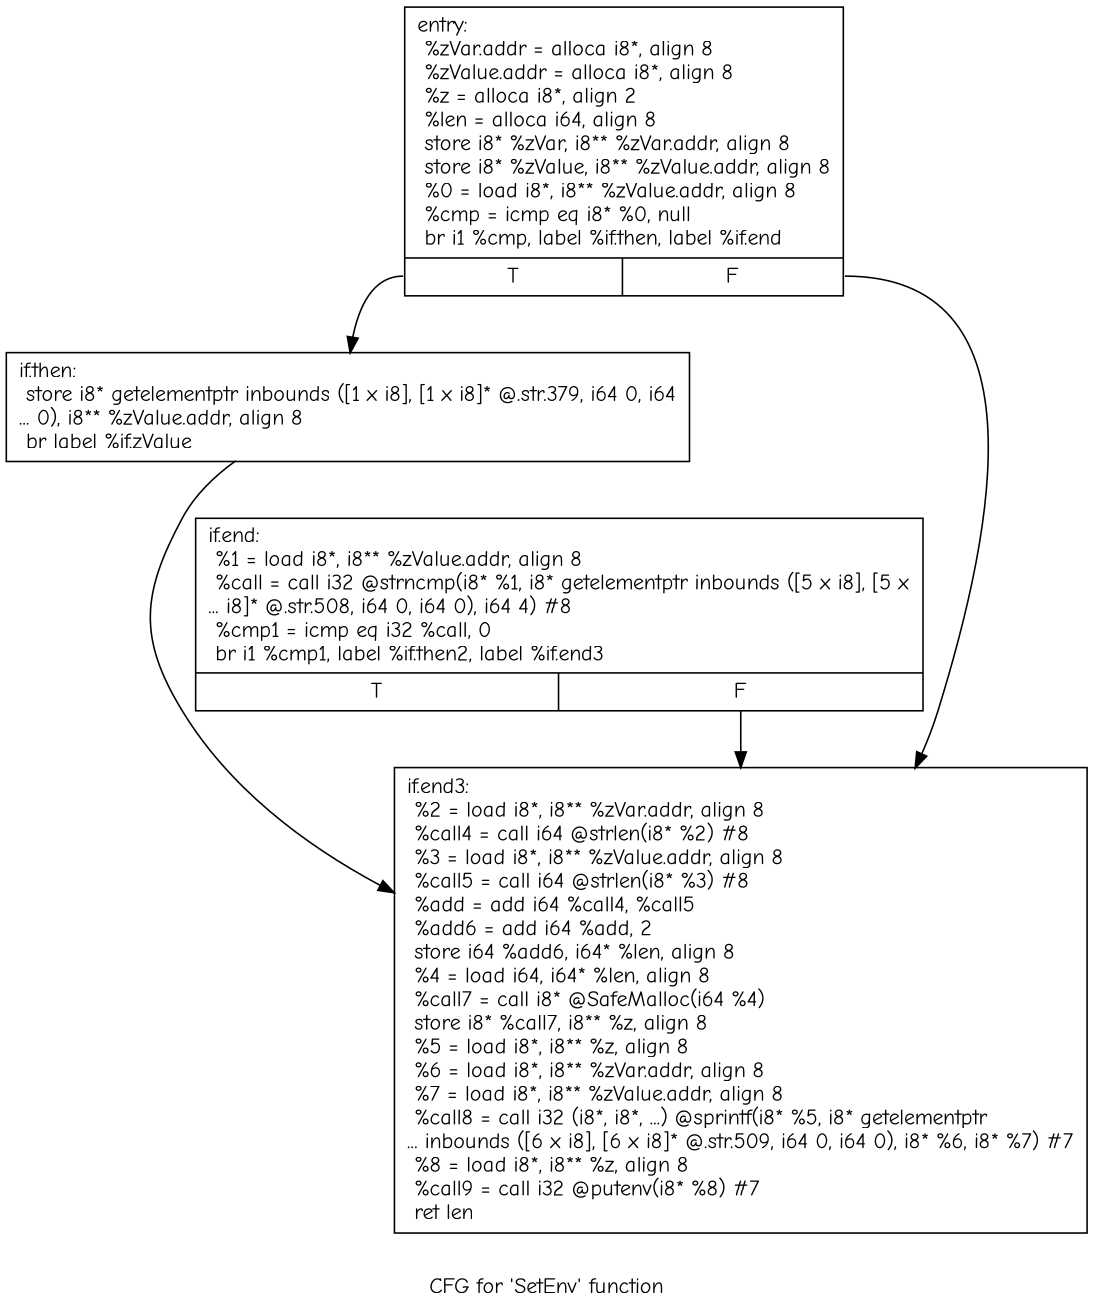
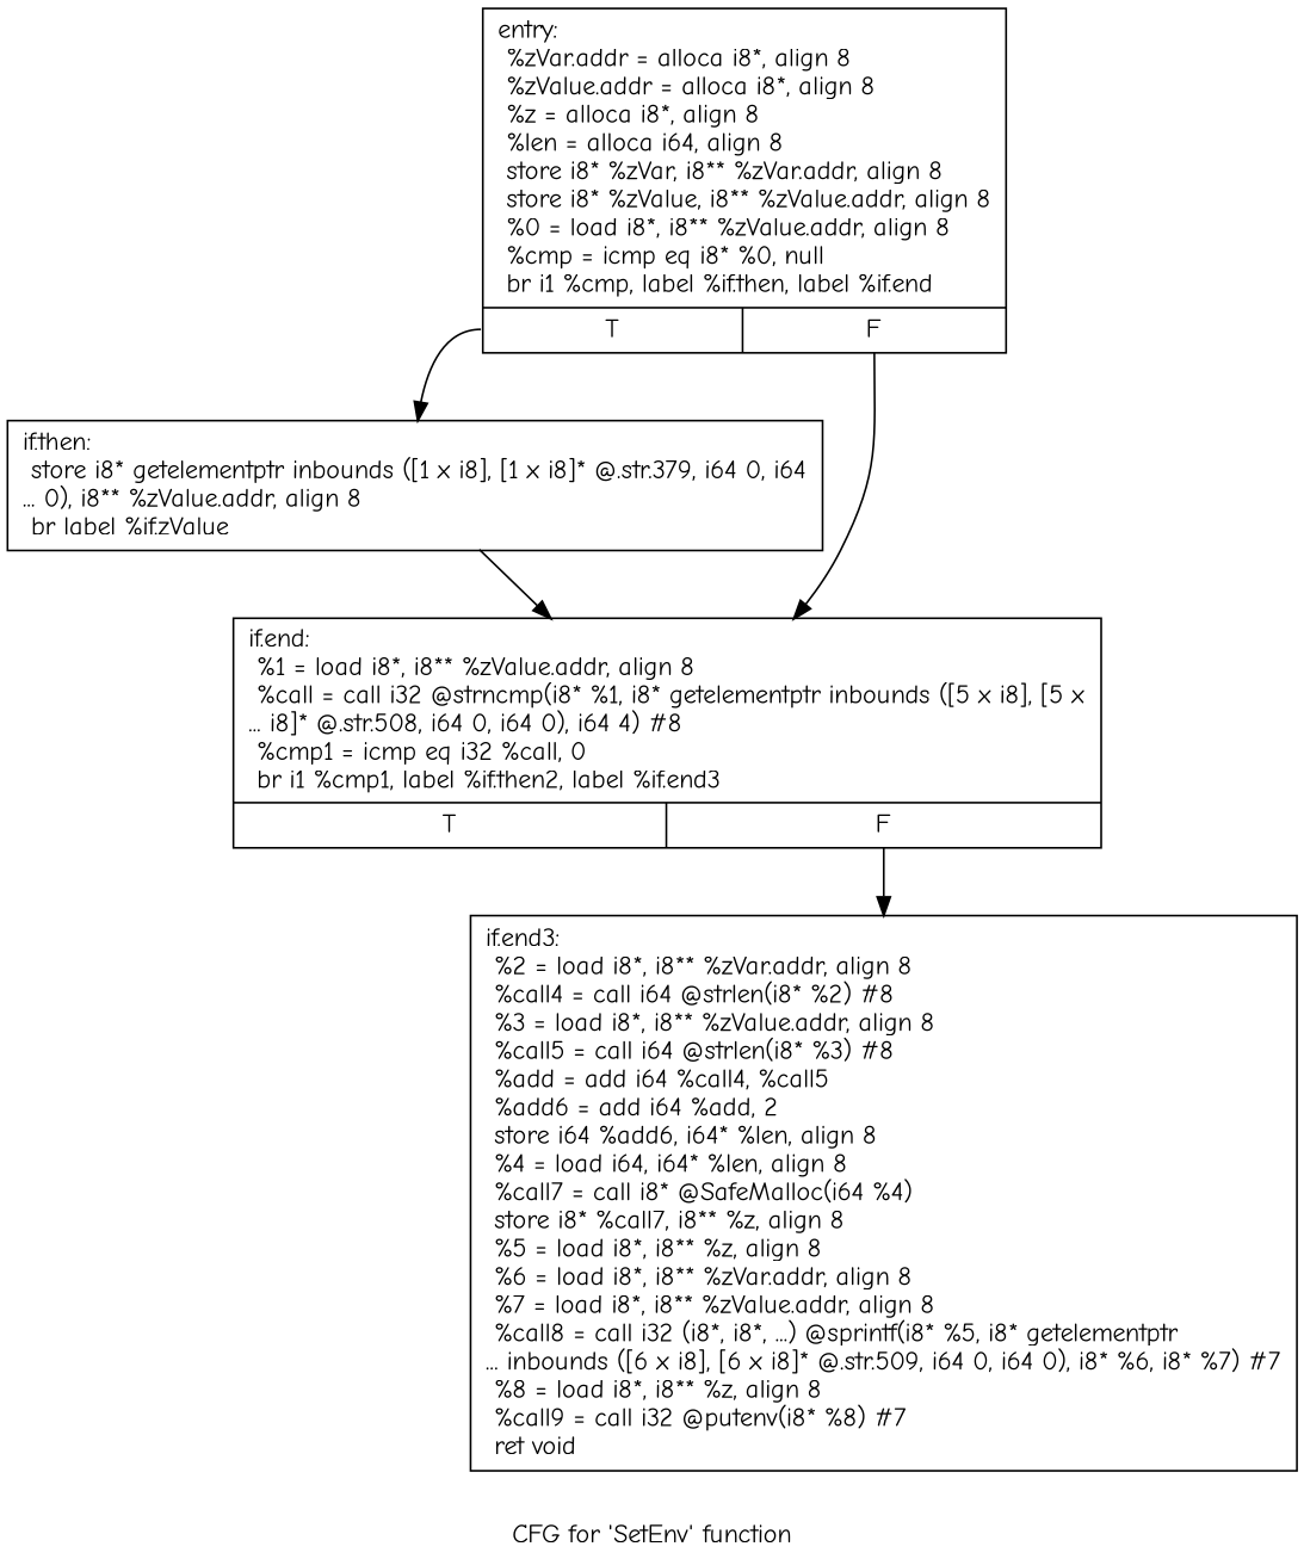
  digraph {
    fontname="Comic Neue"
    label="CFG for 'SetEnv' function"
    node [fontname="Comic Neue" shape=record]
    edge [fontname="Comic Neue" tailport=s1]
-   n1 [label="{entry:\l  %zVar.addr = alloca i8*, align 8\l  %zValue.addr = alloca i8*, align 8\l  %z = alloca i8*, align 2\l  %len = alloca i64, align 8\l  store i8* %zVar, i8** %zVar.addr, align 8\l  store i8* %zValue, i8** %zValue.addr, align 8\l  %0 = load i8*, i8** %zValue.addr, align 8\l  %cmp = icmp eq i8* %0, null\l  br i1 %cmp, label %if.then, label %if.end\l|{<s0>T|<s1>F}}"]
+   n1 [label="{entry:\l  %zVar.addr = alloca i8*, align 8\l  %zValue.addr = alloca i8*, align 8\l  %z = alloca i8*, align 8\l  %len = alloca i64, align 8\l  store i8* %zVar, i8** %zVar.addr, align 8\l  store i8* %zValue, i8** %zValue.addr, align 8\l  %0 = load i8*, i8** %zValue.addr, align 8\l  %cmp = icmp eq i8* %0, null\l  br i1 %cmp, label %if.then, label %if.end\l|{<s0>T|<s1>F}}"]
    n2 [label="{if.then:                                          \l  store i8* getelementptr inbounds ([1 x i8], [1 x i8]* @.str.379, i64 0, i64\l... 0), i8** %zValue.addr, align 8\l  br label %if.zValue\l}"]
    n3 [label="{if.end:                                           \l  %1 = load i8*, i8** %zValue.addr, align 8\l  %call = call i32 @strncmp(i8* %1, i8* getelementptr inbounds ([5 x i8], [5 x\l... i8]* @.str.508, i64 0, i64 0), i64 4) #8\l  %cmp1 = icmp eq i32 %call, 0\l  br i1 %cmp1, label %if.then2, label %if.end3\l|{<s0>T|<s1>F}}"]
-   n4 [label="{if.end3:                                          \l  %2 = load i8*, i8** %zVar.addr, align 8\l  %call4 = call i64 @strlen(i8* %2) #8\l  %3 = load i8*, i8** %zValue.addr, align 8\l  %call5 = call i64 @strlen(i8* %3) #8\l  %add = add i64 %call4, %call5\l  %add6 = add i64 %add, 2\l  store i64 %add6, i64* %len, align 8\l  %4 = load i64, i64* %len, align 8\l  %call7 = call i8* @SafeMalloc(i64 %4)\l  store i8* %call7, i8** %z, align 8\l  %5 = load i8*, i8** %z, align 8\l  %6 = load i8*, i8** %zVar.addr, align 8\l  %7 = load i8*, i8** %zValue.addr, align 8\l  %call8 = call i32 (i8*, i8*, ...) @sprintf(i8* %5, i8* getelementptr\l... inbounds ([6 x i8], [6 x i8]* @.str.509, i64 0, i64 0), i8* %6, i8* %7) #7\l  %8 = load i8*, i8** %z, align 8\l  %call9 = call i32 @putenv(i8* %8) #7\l  ret len\l}"]
+   n4 [label="{if.end3:                                          \l  %2 = load i8*, i8** %zVar.addr, align 8\l  %call4 = call i64 @strlen(i8* %2) #8\l  %3 = load i8*, i8** %zValue.addr, align 8\l  %call5 = call i64 @strlen(i8* %3) #8\l  %add = add i64 %call4, %call5\l  %add6 = add i64 %add, 2\l  store i64 %add6, i64* %len, align 8\l  %4 = load i64, i64* %len, align 8\l  %call7 = call i8* @SafeMalloc(i64 %4)\l  store i8* %call7, i8** %z, align 8\l  %5 = load i8*, i8** %z, align 8\l  %6 = load i8*, i8** %zVar.addr, align 8\l  %7 = load i8*, i8** %zValue.addr, align 8\l  %call8 = call i32 (i8*, i8*, ...) @sprintf(i8* %5, i8* getelementptr\l... inbounds ([6 x i8], [6 x i8]* @.str.509, i64 0, i64 0), i8* %6, i8* %7) #7\l  %8 = load i8*, i8** %z, align 8\l  %call9 = call i32 @putenv(i8* %8) #7\l  ret void\l}"]
    n1 -> n2 [tailport=s0]
-   n1 -> n4
-   n2 -> n4 [tailport=""]
+   n1 -> n3
+   n2 -> n3 [tailport=""]
    n3 -> n4
  }
